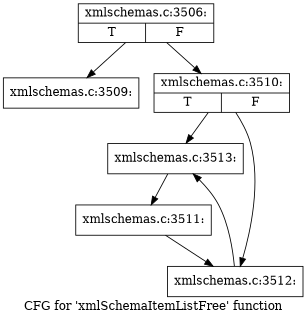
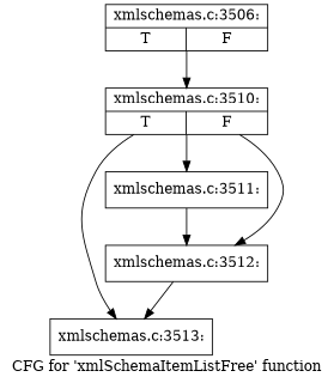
  digraph {
    label="CFG for 'xmlSchemaItemListFree' function"
    node [shape=record]
    n1 [label="{xmlschemas.c:3506:|{<s0>T|<s1>F}}"]
-   n2 [label="{xmlschemas.c:3509:}"]
    n3 [label="{xmlschemas.c:3510:|{<s0>T|<s1>F}}"]
    n4 [label="{xmlschemas.c:3513:}"]
    n5 [label="{xmlschemas.c:3511:}"]
    n6 [label="{xmlschemas.c:3512:}"]
-   n1 -> n2
    n1 -> n3
    n3 -> n4
-   n4 -> n5
+   n3 -> n5
    n3 -> n6
    n5 -> n6
    n6 -> n4
  }
